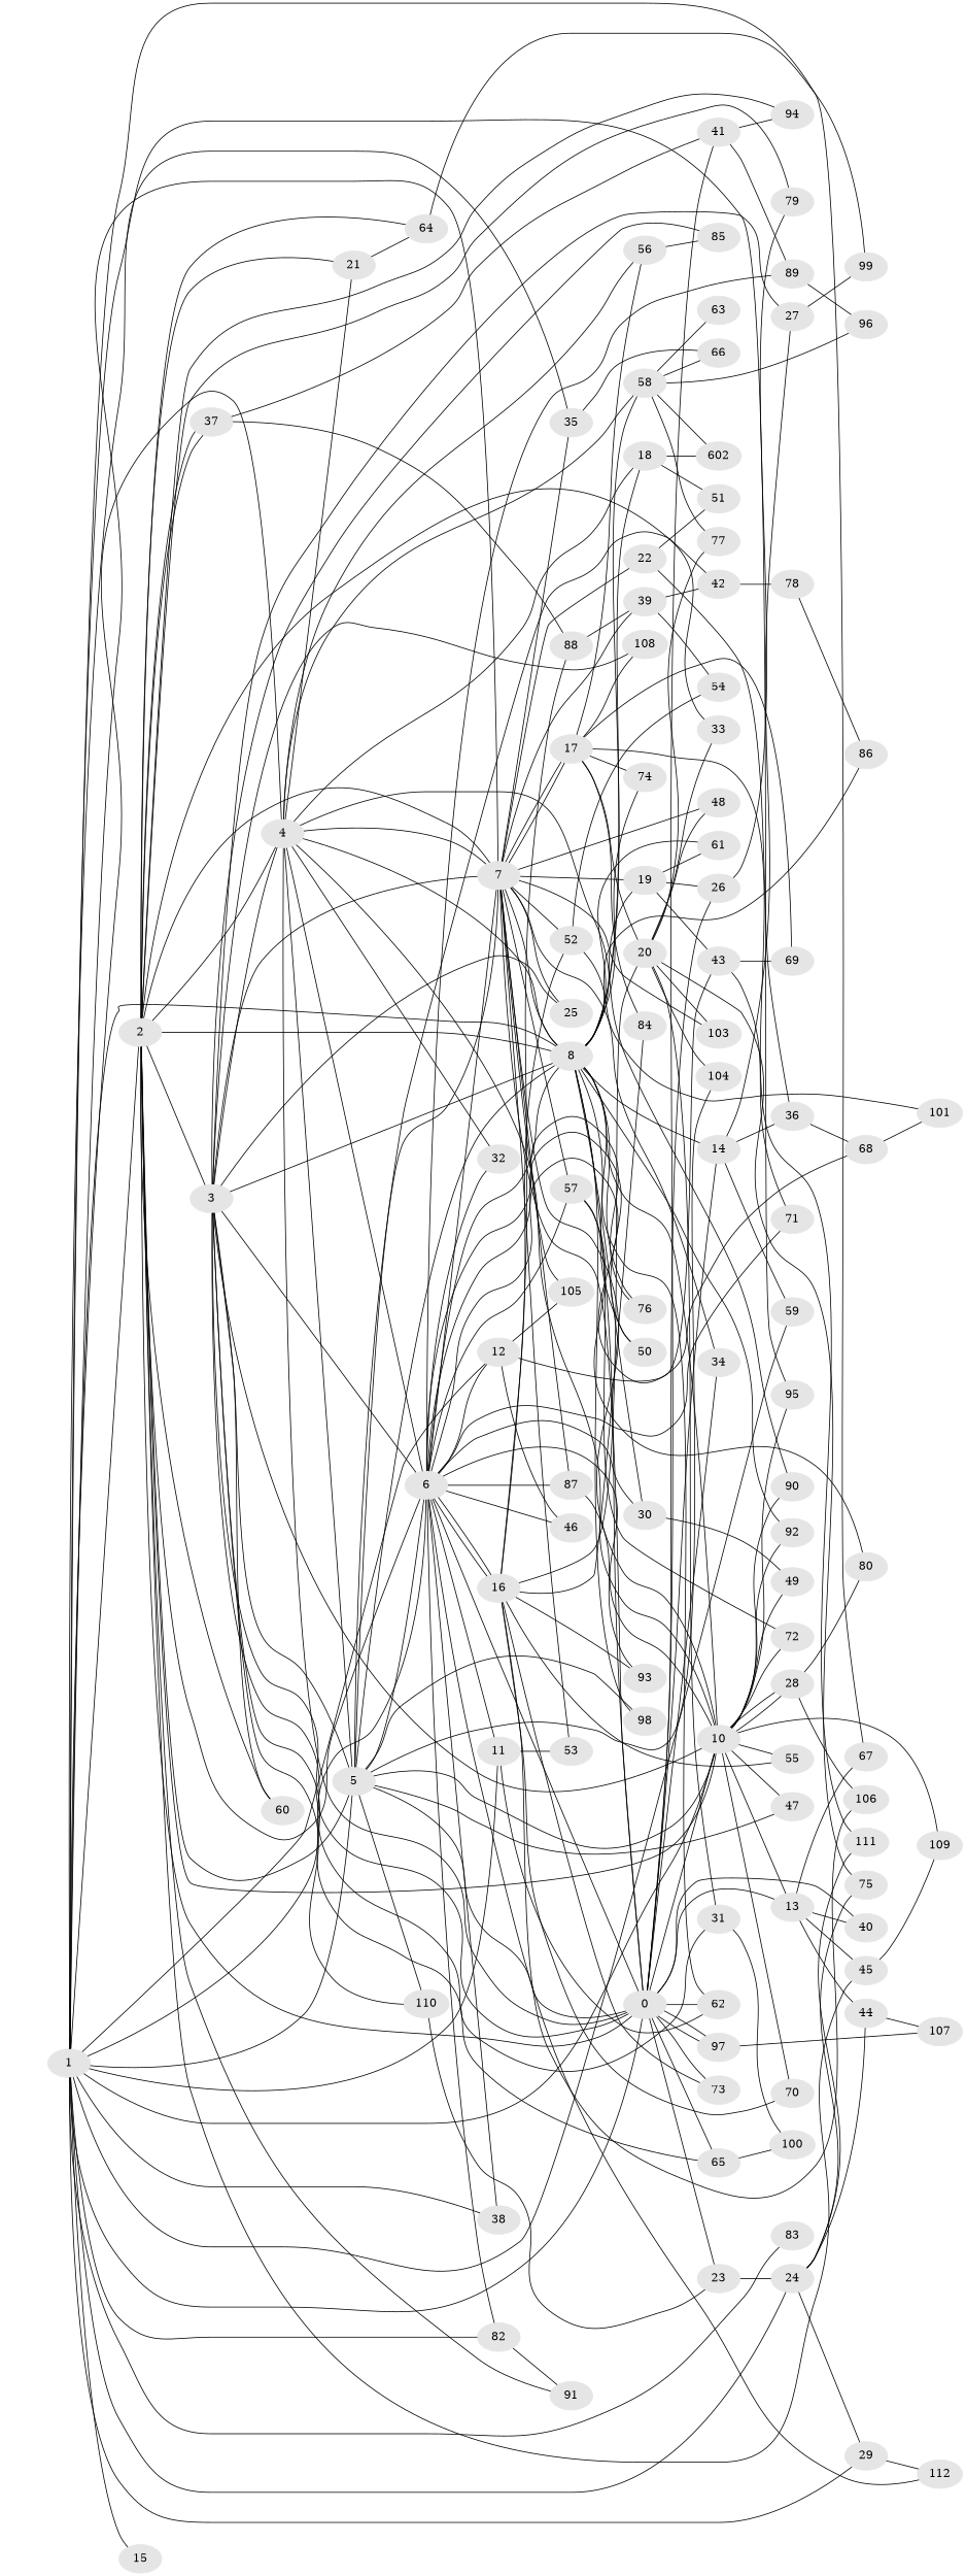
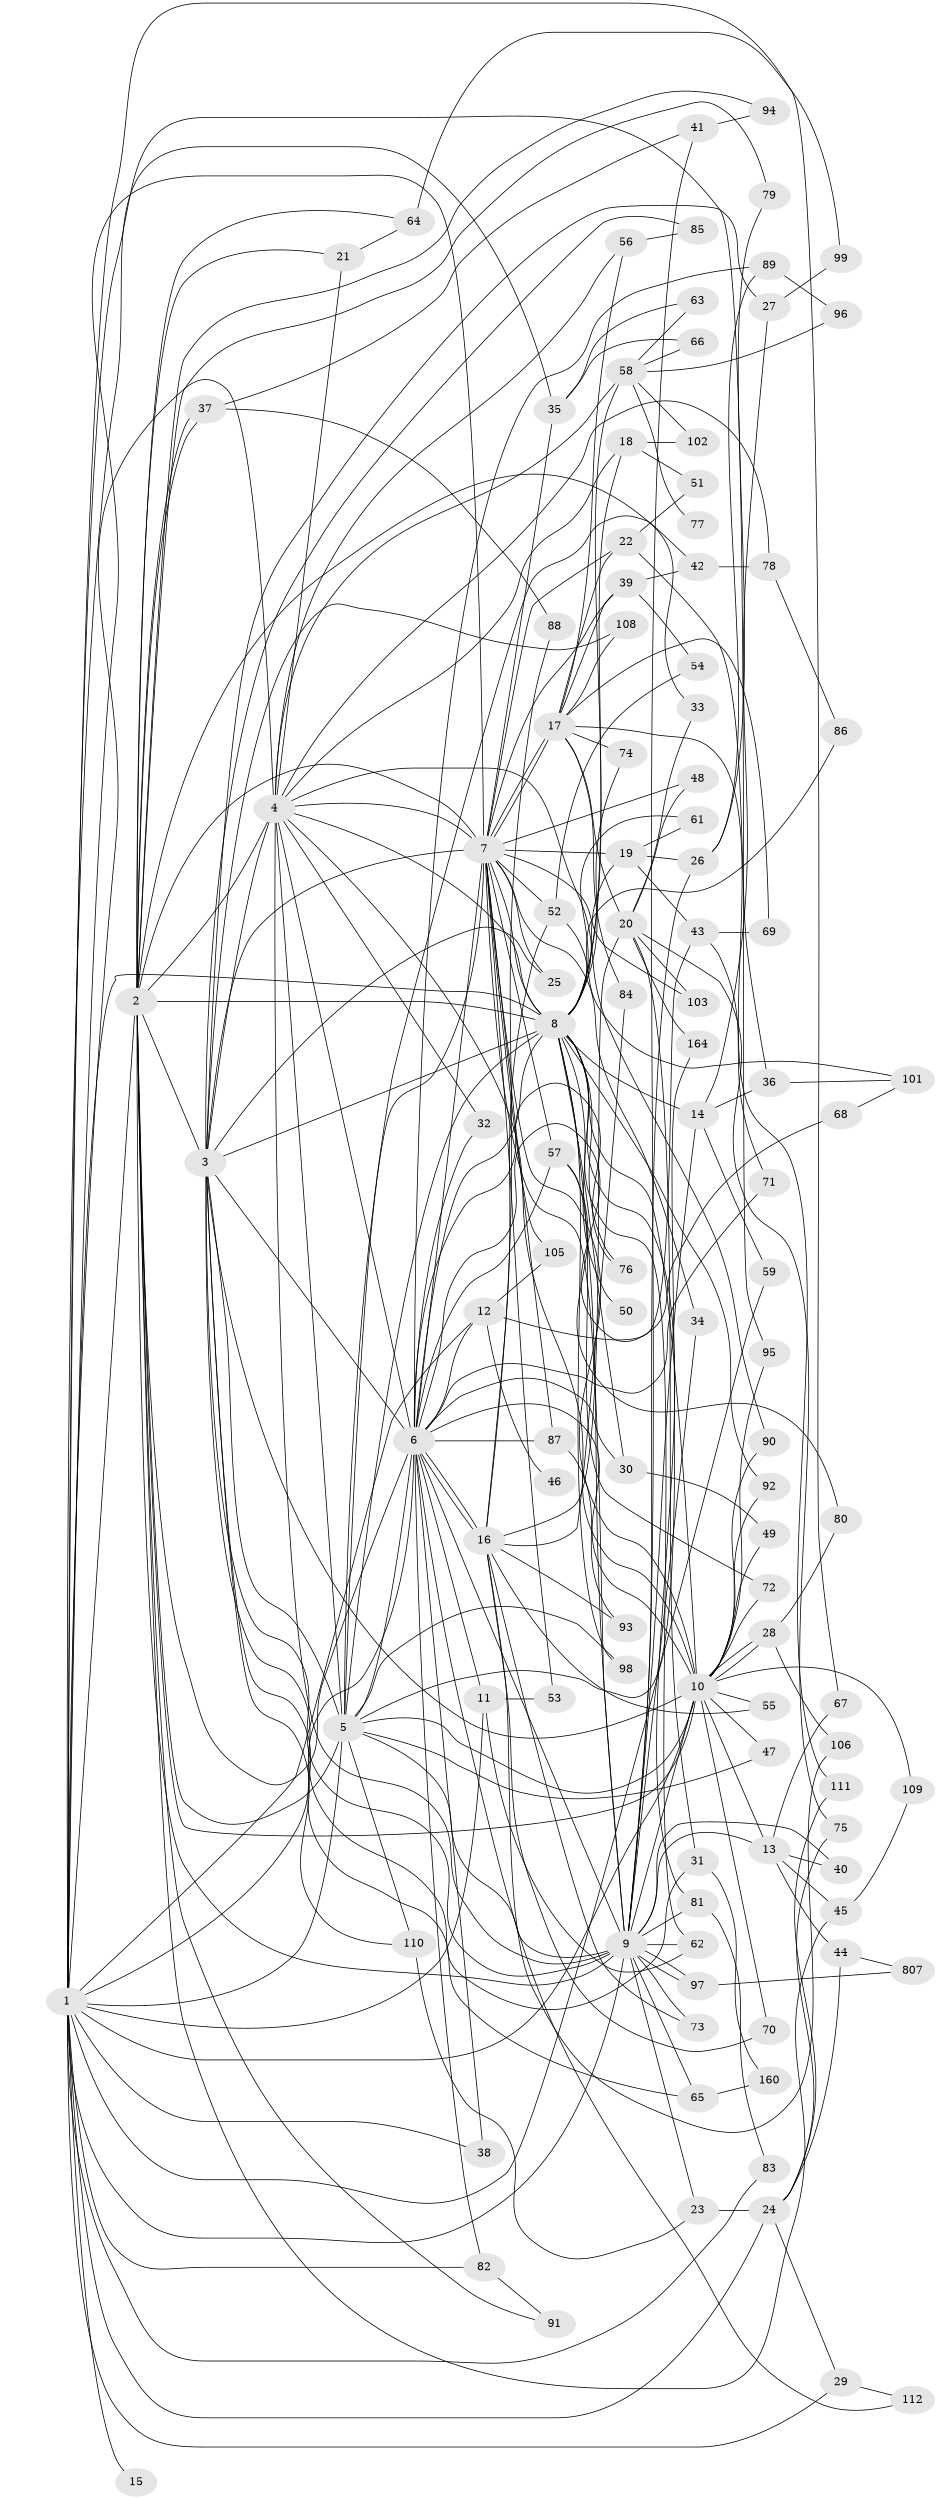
  graph {
    rankdir=LR
    node [color=gray90 style=filled]
    1
    2
    4
    5
    6
    7
    8
-   9 [label=0]
+   9
    10
    11
    12
    15
    24
    29
    35
    38
    59
    67
    82
    83
    95
    3
    21
    33
    37
    45
-   60
    64
    79
    91
    94
    25
    27
    31
    65
    85
    108
    110
    18
    32
    56
    58
    78
    90
    42
    47
    98
-   104
+   104 [label=164]
    16
    30
    46
    50
    57
    68
    71
    76
    87
    89
    112
    17
    19
    22
    34
    39
    48
    52
    53
    103
    105
    14
    61
    74
+   81
    86
    92
    62
    23
    13
    26
    40
    41
    73
    97
    28
    49
    55
    70
    72
    109
    43
    44
    111
    75
    63
    66
    88
    99
-   100
+   100 [label=160]
    51
-   102 [label=602]
+   102
    77
    96
    20
    84
    93
    106
    80
    101
    69
    36
    54
-   107
+   107 [label=807]
    1 -- 2
    1 -- 4
    1 -- 5
    1 -- 6
    1 -- 7
    1 -- 8
    1 -- 9
    1 -- 10
    1 -- 11
    1 -- 12
    1 -- 15
    1 -- 24
    1 -- 29
    1 -- 35
    1 -- 38
    1 -- 59
    1 -- 67
    1 -- 82
    1 -- 83
    1 -- 95
    2 -- 4
    2 -- 5
    2 -- 6
    2 -- 7
    2 -- 8
    2 -- 9
    2 -- 10
    2 -- 3
    2 -- 21
    2 -- 33
    2 -- 37
    2 -- 37
    2 -- 45
-   2 -- 60
    2 -- 64
    2 -- 79
    2 -- 91
    2 -- 94
    4 -- 5
    4 -- 6
    4 -- 7
    4 -- 8
    4 -- 9
    4 -- 10
    4 -- 21
    4 -- 18
    4 -- 32
    4 -- 56
    4 -- 58
+   4 -- 78
    4 -- 90
    5 -- 6
    5 -- 7
    5 -- 8
    5 -- 9
    5 -- 10
    5 -- 110
    5 -- 42
    5 -- 47
    5 -- 98
    5 -- 104
    6 -- 7
    6 -- 8
    6 -- 9
    6 -- 10
    6 -- 11
    6 -- 12
    6 -- 38
    6 -- 82
    6 -- 32
    6 -- 16
    6 -- 16
    6 -- 30
-   6 -- 46
-   6 -- 50
    6 -- 57
    6 -- 68
    6 -- 71
    6 -- 76
    6 -- 87
    6 -- 89
    6 -- 112
    7 -- 8
    7 -- 9
    7 -- 10
    7 -- 35
    7 -- 25
    7 -- 57
    7 -- 87
    7 -- 17
    7 -- 17
    7 -- 19
    7 -- 22
    7 -- 34
    7 -- 39
    7 -- 48
    7 -- 52
    7 -- 53
    7 -- 103
    7 -- 105
    8 -- 9
    8 -- 10
    8 -- 18
    8 -- 58
    8 -- 98
    8 -- 30
    8 -- 50
    8 -- 76
    8 -- 19
    8 -- 14
    8 -- 61
    8 -- 74
+   8 -- 81
    8 -- 86
    8 -- 92
    8 -- 62
    9 -- 10
    9 -- 65
    9 -- 34
    9 -- 14
+   9 -- 81
    9 -- 62
    9 -- 23
    9 -- 13
    9 -- 26
    9 -- 40
    9 -- 41
    9 -- 73
    9 -- 97
    9 -- 97
    10 -- 95
    10 -- 90
    10 -- 47
    10 -- 92
    10 -- 13
    10 -- 28
    10 -- 28
    10 -- 49
    10 -- 55
    10 -- 70
    10 -- 72
    10 -- 109
    11 -- 53
    11 -- 62
    12 -- 46
    12 -- 105
    12 -- 43
    24 -- 29
    24 -- 44
    24 -- 111
    24 -- 75
    29 -- 112
+   35 -- 63
    35 -- 66
    82 -- 91
    3 -- 4
    3 -- 5
    3 -- 6
    3 -- 7
    3 -- 8
    3 -- 9
    3 -- 10
-   3 -- 60
    3 -- 25
    3 -- 27
    3 -- 31
    3 -- 65
    3 -- 85
    3 -- 108
    3 -- 110
    21 -- 64
    37 -- 41
    37 -- 88
    45 -- 109
    64 -- 99
    27 -- 99
    31 -- 100
    65 -- 100
    110 -- 23
    18 -- 51
    18 -- 102
    56 -- 85
    58 -- 63
    58 -- 66
    58 -- 102
    58 -- 77
    58 -- 96
    78 -- 86
    42 -- 78
    16 -- 52
    16 -- 73
    16 -- 55
    16 -- 70
    16 -- 88
    16 -- 20
    16 -- 84
    16 -- 93
    16 -- 106
    30 -- 49
    57 -- 72
    57 -- 80
    68 -- 101
    87 -- 93
    89 -- 96
    17 -- 108
    17 -- 56
-   88 -- 39
+   17 -- 22
+   17 -- 39
    17 -- 74
    17 -- 111
    17 -- 20
    17 -- 84
    17 -- 69
    19 -- 61
    19 -- 26
    19 -- 43
    22 -- 51
    22 -- 36
    39 -- 42
    39 -- 54
    52 -- 101
    52 -- 54
    14 -- 59
    14 -- 27
    14 -- 36
+   81 -- 83
    23 -- 24
    13 -- 67
    13 -- 45
    13 -- 40
    13 -- 44
    26 -- 79
    41 -- 94
-   41 -- 89
+   26 -- 89
    97 -- 107
    28 -- 106
    28 -- 80
    43 -- 71
    43 -- 69
    44 -- 107
    20 -- 33
    20 -- 31
    20 -- 104
    20 -- 48
    20 -- 103
    20 -- 75
-   20 -- 77
-   36 -- 68
+   36 -- 101
  }
